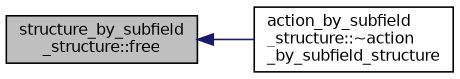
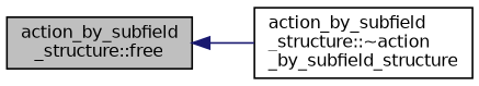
  digraph {
    rankdir=LR
    node [color=black fontname=Helvetica fontsize=10 shape=record style=filled]
-   n1 [fillcolor=grey75 fontcolor=black height=0.2 label="structure_by_subfield\l_structure::free" width=0.4]
+   n1 [fillcolor=grey75 fontcolor=black height=0.2 label="action_by_subfield\l_structure::free" width=0.4]
    n2 [fillcolor=white height=0.2 label="action_by_subfield\l_structure::~action\l_by_subfield_structure" width=0.4]
    n1 -> n2 [color=midnightblue dir=back fontname=Helvetica fontsize=10 labelfontname=Helvetica labelfontsize=10 style=solid]
  }
